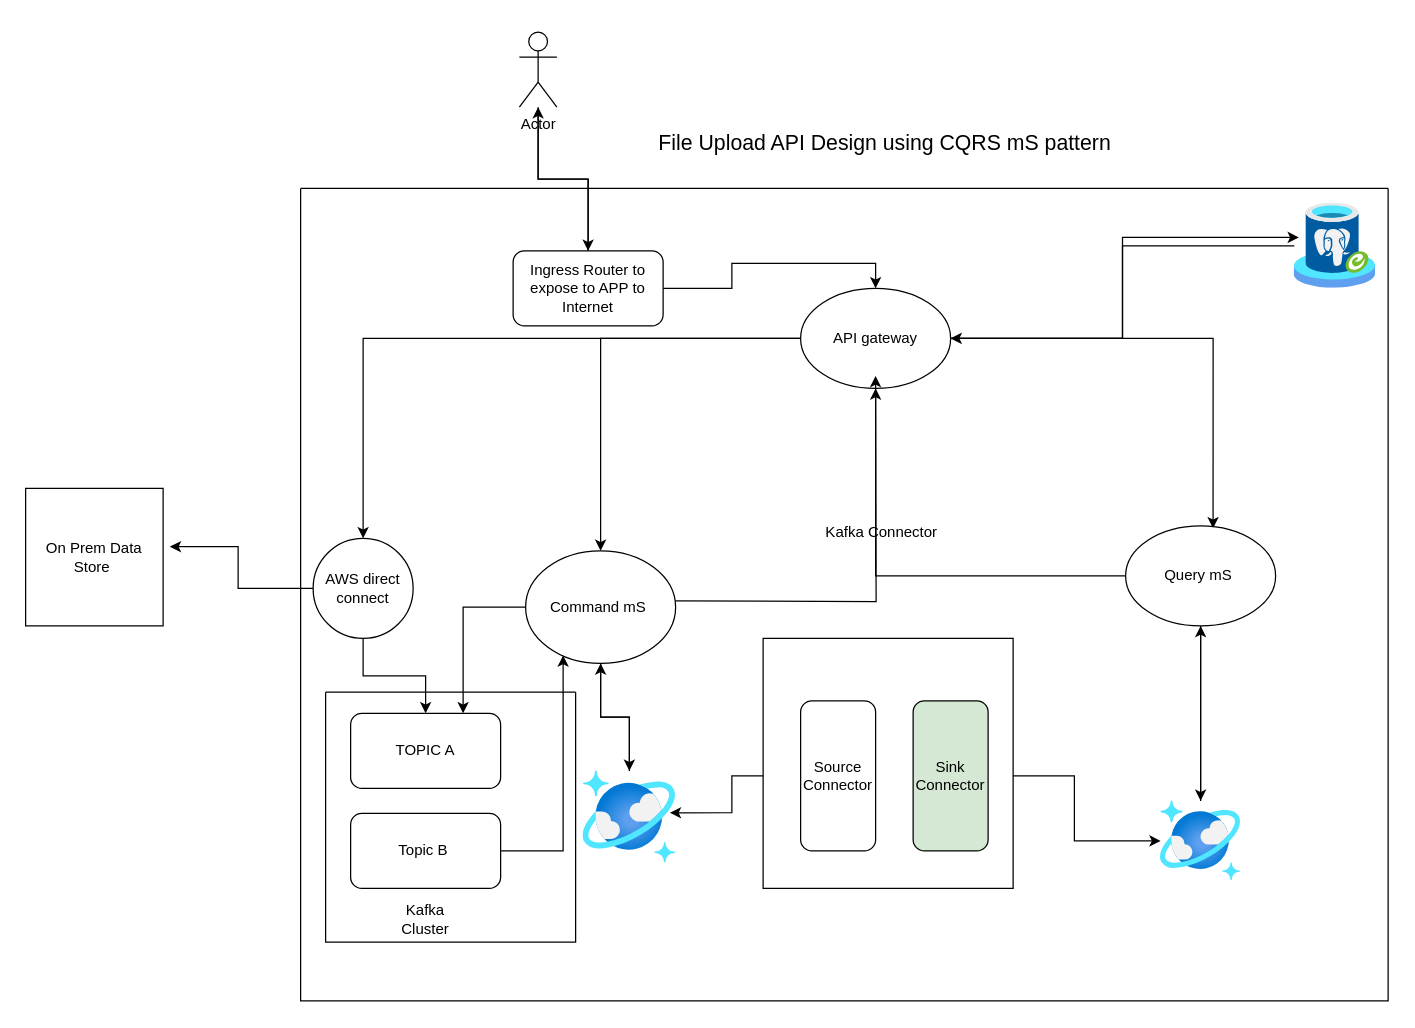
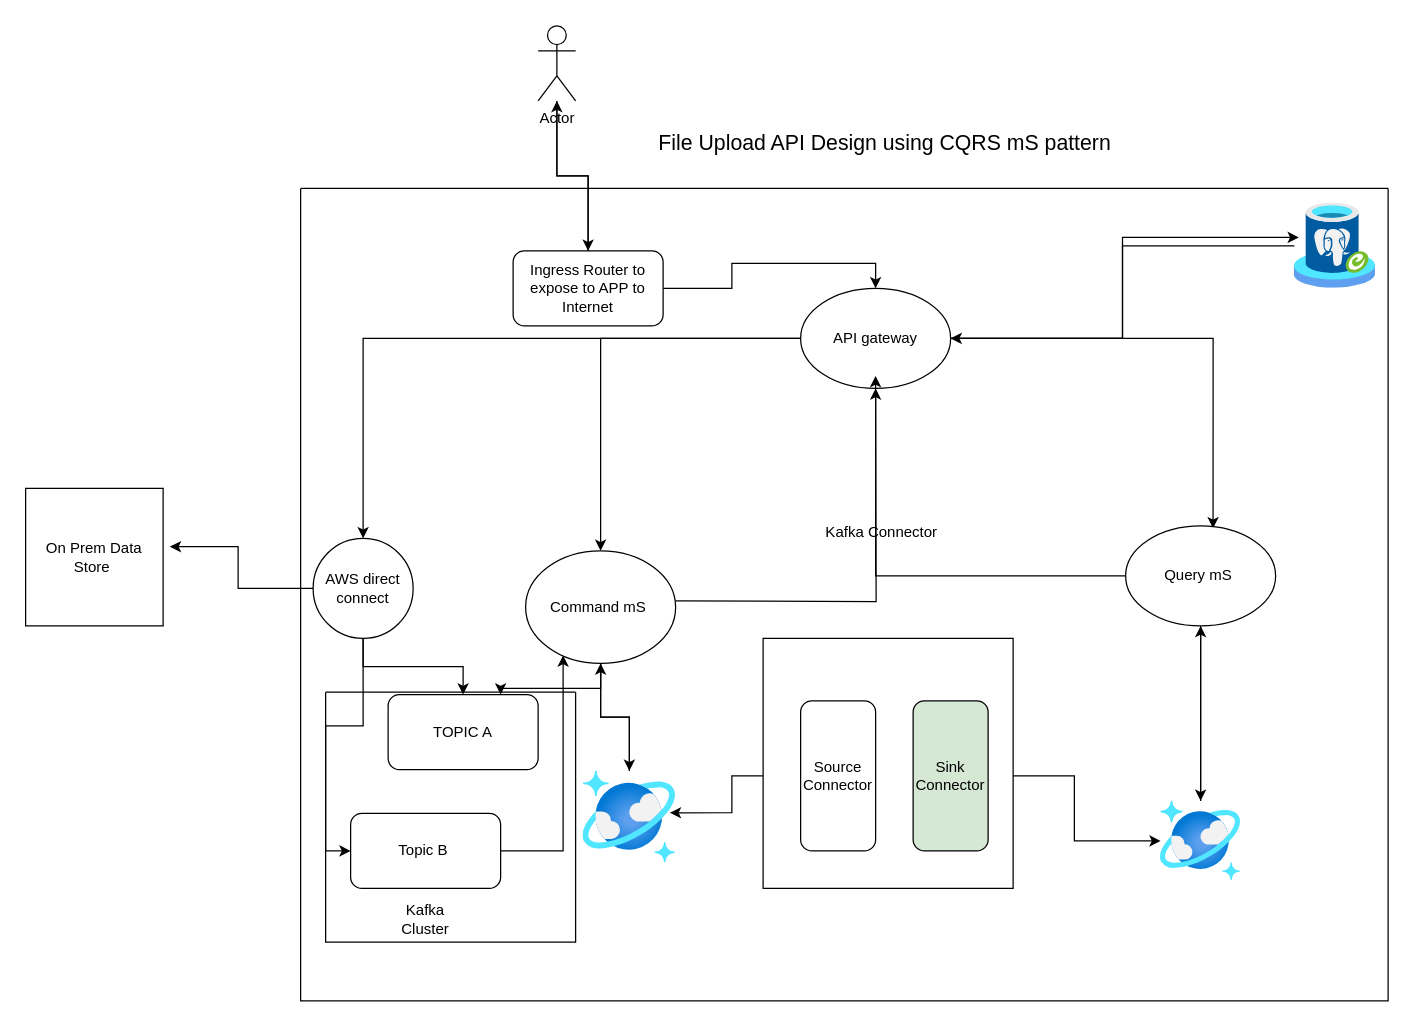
  <mxCell id="0" />
  <mxCell id="1" parent="0" />
  <mxCell id="2" value="" style="swimlane;startSize=0;" parent="1" vertex="1"><mxGeometry x="240" y="150" width="870" height="650" as="geometry" /></mxCell>
  <mxCell id="3" style="edgeStyle=orthogonalEdgeStyle;rounded=0;orthogonalLoop=1;jettySize=auto;html=1;entryX=0.5;entryY=0;entryDx=0;entryDy=0;" parent="2" source="14" target="17" edge="1"><mxGeometry relative="1" as="geometry" /></mxCell>
  <mxCell id="4" style="edgeStyle=orthogonalEdgeStyle;rounded=0;orthogonalLoop=1;jettySize=auto;html=1;entryX=0.5;entryY=1;entryDx=0;entryDy=0;" parent="2" source="19" target="17" edge="1"><mxGeometry relative="1" as="geometry" /></mxCell>
  <mxCell id="5" style="edgeStyle=orthogonalEdgeStyle;rounded=0;orthogonalLoop=1;jettySize=auto;html=1;entryX=0.5;entryY=1;entryDx=0;entryDy=0;" parent="2" source="23" target="18" edge="1"><mxGeometry relative="1" as="geometry"><mxPoint x="570" y="350" as="targetPoint" /></mxGeometry></mxCell>
  <mxCell id="6" style="edgeStyle=orthogonalEdgeStyle;rounded=0;orthogonalLoop=1;jettySize=auto;html=1;" parent="2" source="17" target="19" edge="1"><mxGeometry relative="1" as="geometry" /></mxCell>
  <mxCell id="7" style="edgeStyle=orthogonalEdgeStyle;rounded=0;orthogonalLoop=1;jettySize=auto;html=1;" parent="2" source="18" target="23" edge="1"><mxGeometry relative="1" as="geometry" /></mxCell>
  <mxCell id="8" style="edgeStyle=orthogonalEdgeStyle;rounded=0;orthogonalLoop=1;jettySize=auto;html=1;" parent="2" source="18" target="14" edge="1"><mxGeometry relative="1" as="geometry" /></mxCell>
  <mxCell id="9" style="edgeStyle=orthogonalEdgeStyle;rounded=0;orthogonalLoop=1;jettySize=auto;html=1;entryX=0.583;entryY=0.025;entryDx=0;entryDy=0;entryPerimeter=0;" parent="2" source="14" target="18" edge="1"><mxGeometry relative="1" as="geometry" /></mxCell>
  <mxCell id="10" style="edgeStyle=orthogonalEdgeStyle;rounded=0;orthogonalLoop=1;jettySize=auto;html=1;" parent="2" source="22" target="23" edge="1"><mxGeometry relative="1" as="geometry" /></mxCell>
  <mxCell id="11" style="edgeStyle=orthogonalEdgeStyle;rounded=0;orthogonalLoop=1;jettySize=auto;html=1;entryX=0.938;entryY=0.453;entryDx=0;entryDy=0;entryPerimeter=0;" parent="2" source="20" target="19" edge="1"><mxGeometry relative="1" as="geometry" /></mxCell>
  <mxCell id="12" value="Kafka Connector" style="text;html=1;align=center;verticalAlign=middle;whiteSpace=wrap;rounded=0;" parent="2" vertex="1"><mxGeometry x="380" y="260" width="170" height="30" as="geometry" /></mxCell>
  <mxCell id="13" style="edgeStyle=orthogonalEdgeStyle;rounded=0;orthogonalLoop=1;jettySize=auto;html=1;entryX=0.5;entryY=0;entryDx=0;entryDy=0;" parent="2" source="24" target="14" edge="1"><mxGeometry relative="1" as="geometry" /></mxCell>
  <mxCell id="14" value="API gateway" style="ellipse;whiteSpace=wrap;html=1;" parent="2" vertex="1"><mxGeometry x="400" y="80" width="120" height="80" as="geometry" /></mxCell>
  <mxCell id="15" style="edgeStyle=orthogonalEdgeStyle;rounded=0;orthogonalLoop=1;jettySize=auto;html=1;entryX=0.5;entryY=1;entryDx=0;entryDy=0;" edge="1" parent="2"><mxGeometry relative="1" as="geometry"><mxPoint x="299.94" y="330" as="sourcePoint" /><mxPoint x="459.94" y="150" as="targetPoint" /></mxGeometry></mxCell>
  <mxCell id="16" style="edgeStyle=orthogonalEdgeStyle;rounded=0;orthogonalLoop=1;jettySize=auto;html=1;entryX=0.75;entryY=0;entryDx=0;entryDy=0;" edge="1" parent="2" source="17" target="29"><mxGeometry relative="1" as="geometry" /></mxCell>
  <mxCell id="17" value="Command mS&amp;nbsp;" style="ellipse;whiteSpace=wrap;html=1;" parent="2" vertex="1"><mxGeometry x="180" y="290" width="120" height="90" as="geometry" /></mxCell>
  <mxCell id="18" value="Query mS&amp;nbsp;" style="ellipse;whiteSpace=wrap;html=1;" parent="2" vertex="1"><mxGeometry x="660" y="270" width="120" height="80" as="geometry" /></mxCell>
  <mxCell id="19" value="" style="image;aspect=fixed;html=1;points=[];align=center;fontSize=12;image=img/lib/azure2/databases/Azure_Cosmos_DB.svg;" parent="2" vertex="1"><mxGeometry x="226" y="466" width="74" height="74" as="geometry" /></mxCell>
  <mxCell id="20" value="Source Connector" style="rounded=1;whiteSpace=wrap;html=1;direction=south;" parent="2" vertex="1"><mxGeometry x="390" y="410" width="60" height="120" as="geometry" /></mxCell>
  <mxCell id="21" value="" style="whiteSpace=wrap;html=1;aspect=fixed;" parent="2" vertex="1"><mxGeometry x="370" y="360" width="200" height="200" as="geometry" /></mxCell>
  <mxCell id="22" value="Sink Connector" style="rounded=1;whiteSpace=wrap;html=1;direction=south;fillColor=#d5e8d4;" parent="2" vertex="1"><mxGeometry x="490" y="410" width="60" height="120" as="geometry" /></mxCell>
  <mxCell id="23" value="" style="image;aspect=fixed;html=1;points=[];align=center;fontSize=12;image=img/lib/azure2/databases/Azure_Cosmos_DB.svg;" parent="2" vertex="1"><mxGeometry x="688" y="490" width="64" height="64" as="geometry" /></mxCell>
  <mxCell id="24" value="Ingress Router to expose to APP to Internet" style="rounded=1;whiteSpace=wrap;html=1;" parent="2" vertex="1"><mxGeometry x="170" y="50" width="120" height="60" as="geometry" /></mxCell>
  <mxCell id="25" value="Source Connector" style="rounded=1;whiteSpace=wrap;html=1;direction=south;" vertex="1" parent="2"><mxGeometry x="400" y="410" width="60" height="120" as="geometry" /></mxCell>
  <mxCell id="26" style="edgeStyle=orthogonalEdgeStyle;rounded=0;orthogonalLoop=1;jettySize=auto;html=1;" edge="1" parent="2" source="27" target="14"><mxGeometry relative="1" as="geometry" /></mxCell>
  <mxCell id="27" value="" style="image;aspect=fixed;html=1;points=[];align=center;fontSize=12;image=img/lib/azure2/other/Arc_PostgreSQL.svg;" vertex="1" parent="2"><mxGeometry x="795" y="12" width="65.08" height="68" as="geometry" /></mxCell>
  <mxCell id="28" style="edgeStyle=orthogonalEdgeStyle;rounded=0;orthogonalLoop=1;jettySize=auto;html=1;entryX=0.055;entryY=0.4;entryDx=0;entryDy=0;entryPerimeter=0;" edge="1" parent="2" source="14" target="27"><mxGeometry relative="1" as="geometry" /></mxCell>
- <mxCell id="29" value="TOPIC A" style="rounded=1;whiteSpace=wrap;html=1;" vertex="1" parent="2"><mxGeometry x="40" y="420" width="120" height="60" as="geometry" /></mxCell>
+ <mxCell id="29" value="TOPIC A" style="rounded=1;whiteSpace=wrap;html=1;" vertex="1" parent="2"><mxGeometry x="70" y="405" width="120" height="60" as="geometry" /></mxCell>
  <mxCell id="30" value="Topic B&amp;nbsp;" style="rounded=1;whiteSpace=wrap;html=1;" vertex="1" parent="2"><mxGeometry x="40" y="500" width="120" height="60" as="geometry" /></mxCell>
  <mxCell id="31" value="" style="swimlane;startSize=0;" vertex="1" parent="2"><mxGeometry x="20" y="403" width="200" height="200" as="geometry" /></mxCell>
  <mxCell id="32" value="Kafka Cluster" style="text;html=1;align=center;verticalAlign=middle;whiteSpace=wrap;rounded=0;" vertex="1" parent="31"><mxGeometry x="50" y="167" width="60" height="30" as="geometry" /></mxCell>
  <mxCell id="33" style="edgeStyle=orthogonalEdgeStyle;rounded=0;orthogonalLoop=1;jettySize=auto;html=1;entryX=0.25;entryY=0.929;entryDx=0;entryDy=0;entryPerimeter=0;" edge="1" parent="2" source="30" target="17"><mxGeometry relative="1" as="geometry" /></mxCell>
  <mxCell id="34" value="File Upload API Design using CQRS mS pattern&amp;nbsp;" style="text;html=1;align=center;verticalAlign=middle;whiteSpace=wrap;rounded=0;fontSize=17;" parent="1" vertex="1"><mxGeometry x="510" y="100" width="400" height="30" as="geometry" /></mxCell>
  <mxCell id="35" style="edgeStyle=orthogonalEdgeStyle;rounded=0;orthogonalLoop=1;jettySize=auto;html=1;entryX=0.5;entryY=0;entryDx=0;entryDy=0;" parent="1" source="36" target="24" edge="1"><mxGeometry relative="1" as="geometry" /></mxCell>
- <mxCell id="36" value="Actor" style="shape=umlActor;verticalLabelPosition=bottom;verticalAlign=top;html=1;outlineConnect=0;" parent="1" vertex="1"><mxGeometry x="415" y="25" width="30" height="60" as="geometry" /></mxCell>
+ <mxCell id="36" value="Actor" style="shape=umlActor;verticalLabelPosition=bottom;verticalAlign=top;html=1;outlineConnect=0;" parent="1" vertex="1"><mxGeometry x="430" y="20" width="30" height="60" as="geometry" /></mxCell>
  <mxCell id="37" style="edgeStyle=orthogonalEdgeStyle;rounded=0;orthogonalLoop=1;jettySize=auto;html=1;" parent="1" source="24" target="36" edge="1"><mxGeometry relative="1" as="geometry" /></mxCell>
  <mxCell id="38" value="On Prem Data Store&amp;nbsp;" style="whiteSpace=wrap;html=1;aspect=fixed;" vertex="1" parent="1"><mxGeometry x="20" y="390" width="110" height="110" as="geometry" /></mxCell>
  <mxCell id="39" style="edgeStyle=orthogonalEdgeStyle;rounded=0;orthogonalLoop=1;jettySize=auto;html=1;" edge="1" parent="1" source="41" target="29"><mxGeometry relative="1" as="geometry" /></mxCell>
+ <mxCell id="40" style="edgeStyle=orthogonalEdgeStyle;rounded=0;orthogonalLoop=1;jettySize=auto;html=1;entryX=0;entryY=0.5;entryDx=0;entryDy=0;" edge="1" parent="1" source="41" target="30"><mxGeometry relative="1" as="geometry" /></mxCell>
  <mxCell id="41" value="AWS direct connect" style="ellipse;whiteSpace=wrap;html=1;aspect=fixed;" vertex="1" parent="1"><mxGeometry x="250" y="430" width="80" height="80" as="geometry" /></mxCell>
  <mxCell id="42" style="edgeStyle=orthogonalEdgeStyle;rounded=0;orthogonalLoop=1;jettySize=auto;html=1;entryX=1.049;entryY=0.424;entryDx=0;entryDy=0;entryPerimeter=0;" edge="1" parent="1" source="41" target="38"><mxGeometry relative="1" as="geometry" /></mxCell>
  <mxCell id="43" style="edgeStyle=orthogonalEdgeStyle;rounded=0;orthogonalLoop=1;jettySize=auto;html=1;" edge="1" parent="1" source="14" target="41"><mxGeometry relative="1" as="geometry" /></mxCell>
